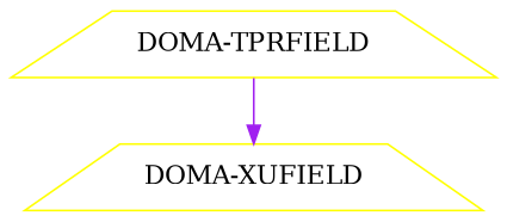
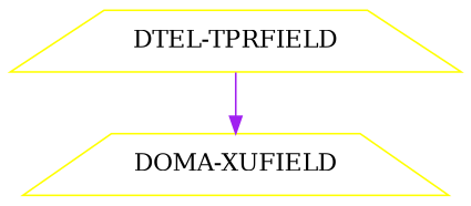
  digraph {
    node [color=yellow shape=trapezium]
-   "DTEL-TPRFIELD" [label="DOMA-TPRFIELD"]
+   "DTEL-TPRFIELD"
    "DOMA-XUFIELD"
    "DTEL-TPRFIELD" -> "DOMA-XUFIELD" [color=purple]
  }
